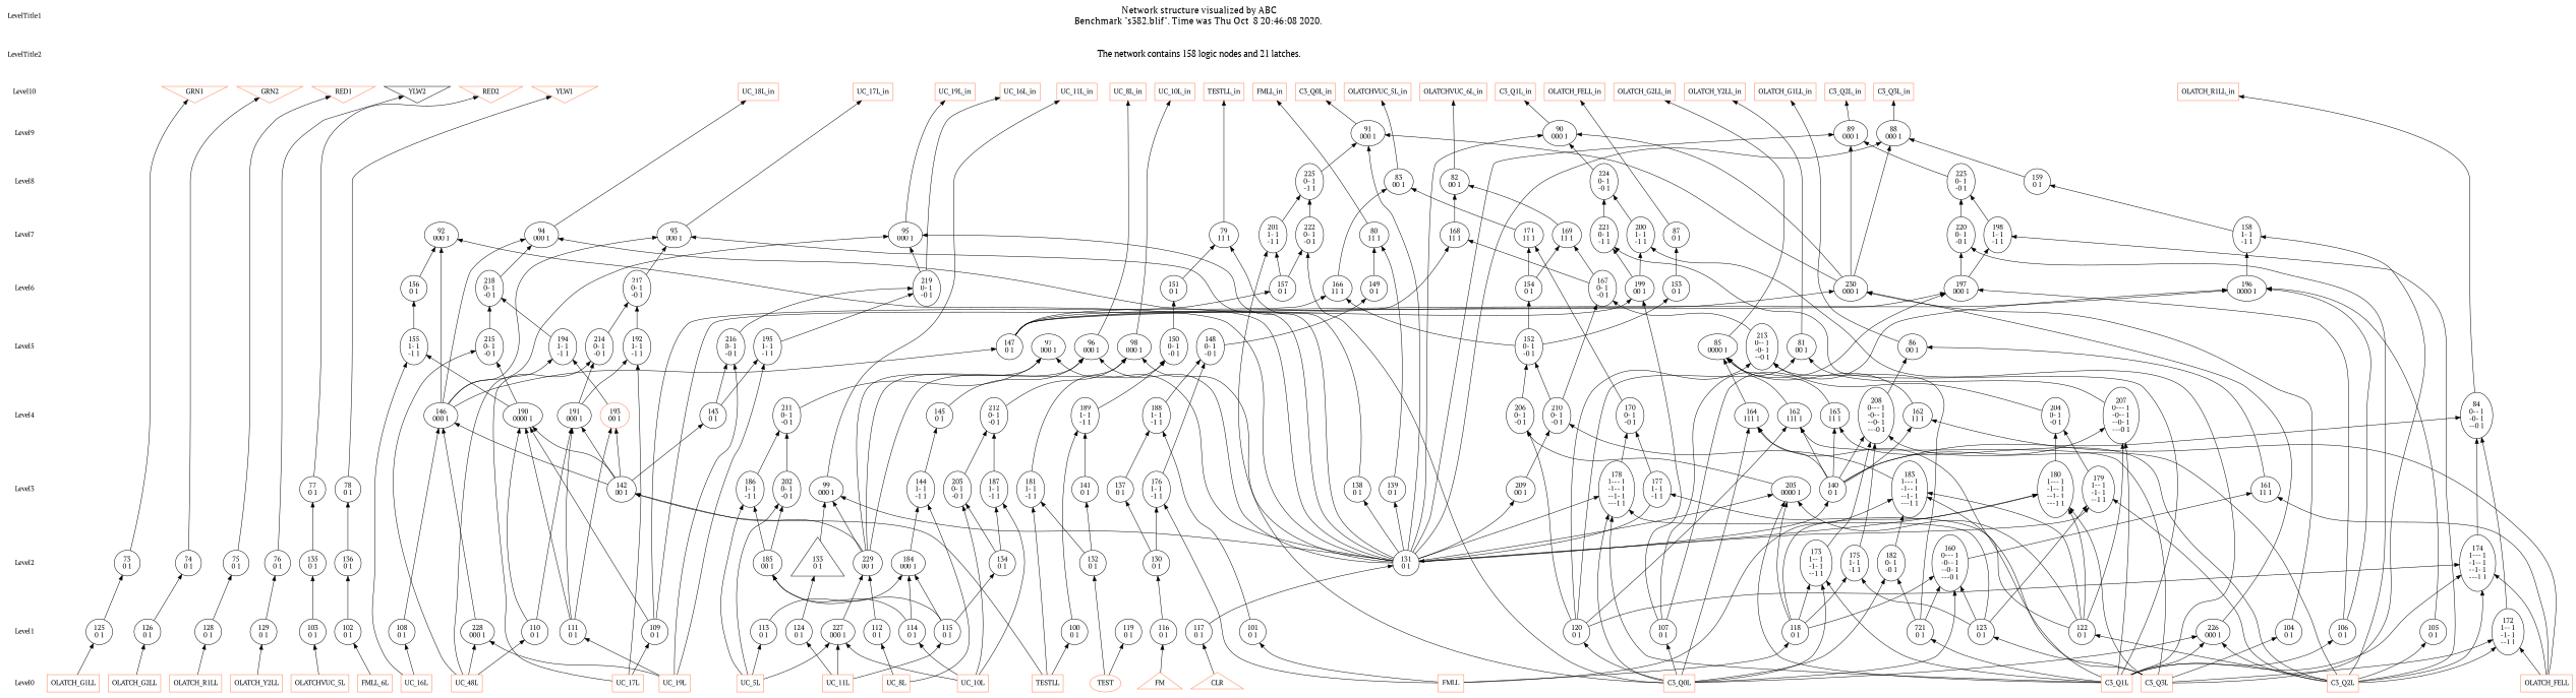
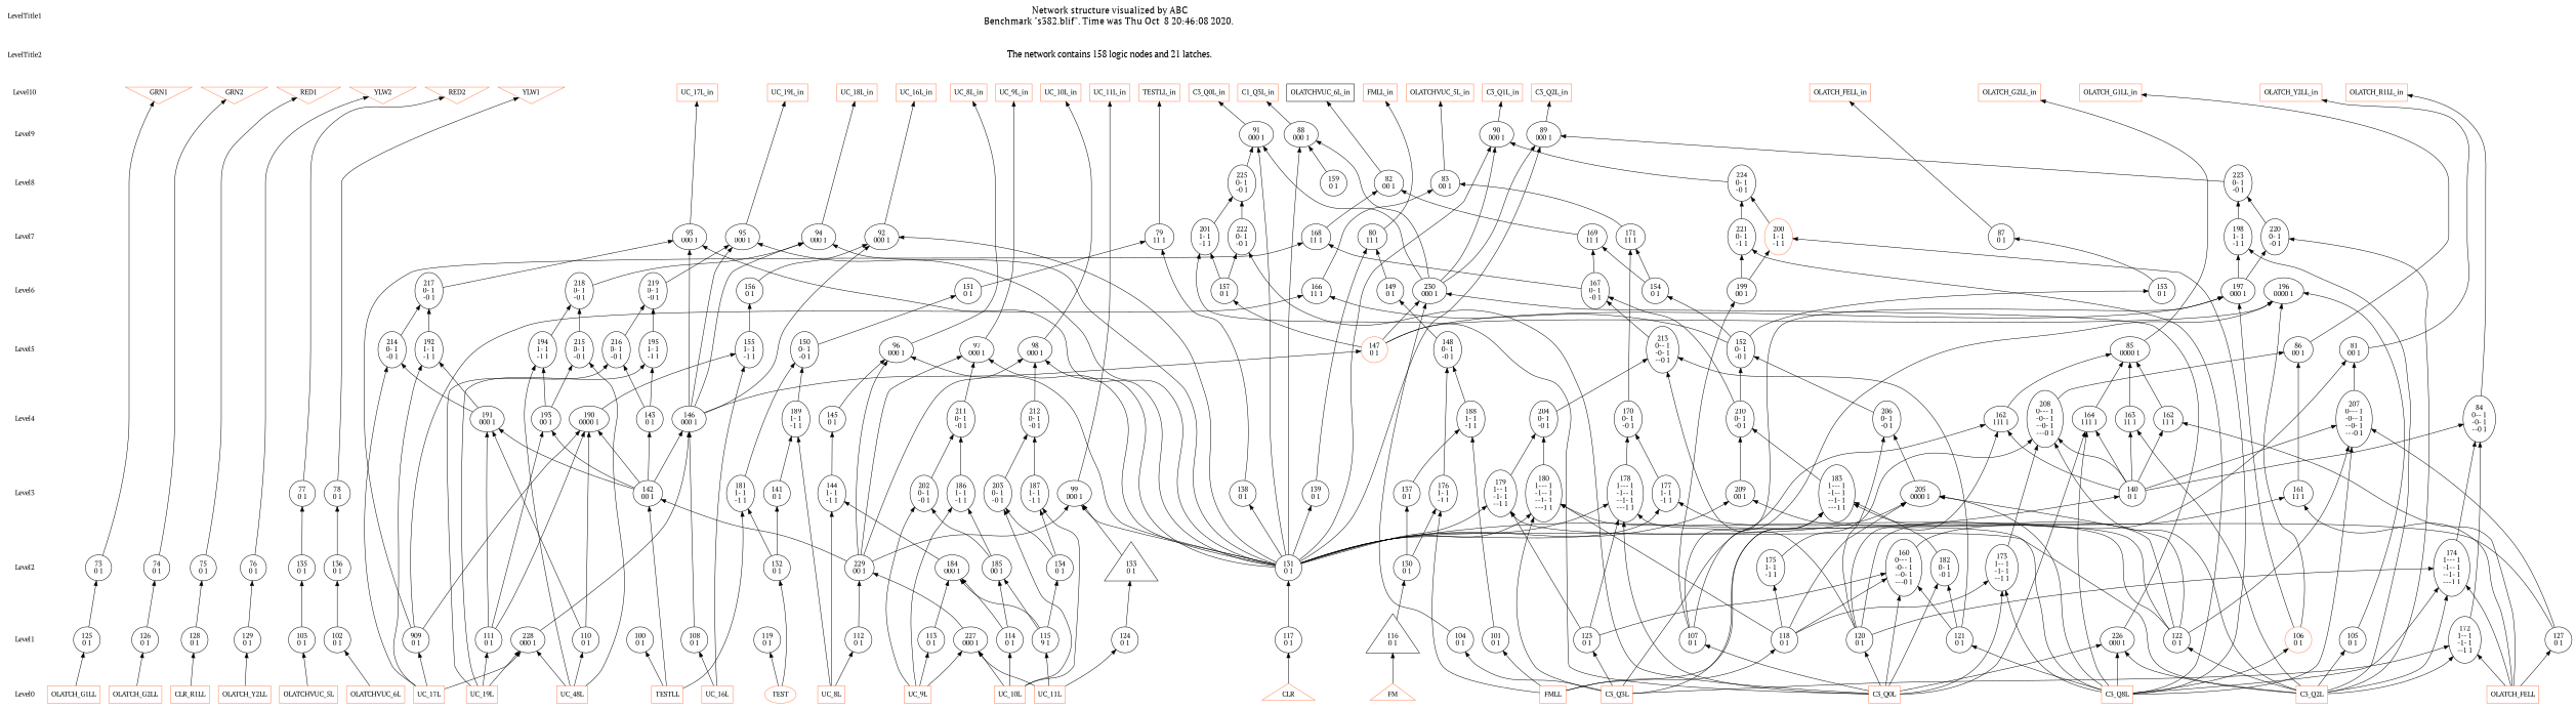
  digraph {
    fontname="PT Serif"
    node [fontname="PT Serif" shape=ellipse]
    edge [dir=back fontname="PT Serif" style=solid]
    LevelTitle1 [shape=plaintext]
    LevelTitle2 [shape=plaintext]
    Level10 [shape=plaintext]
    Level9 [shape=plaintext]
    Level8 [shape=plaintext]
    Level7 [shape=plaintext]
    Level6 [shape=plaintext]
    Level5 [shape=plaintext]
    Level4 [shape=plaintext]
    Level3 [shape=plaintext]
    Level2 [shape=plaintext]
    Level1 [shape=plaintext]
    Level0 [shape=plaintext]
    n14 [fontsize=20 label="Network structure visualized by ABC\nBenchmark \"s382.blif\". Time was Thu Oct  8 20:46:08 2020. " shape=plaintext]
    n15 [fontsize=18 label="The network contains 158 logic nodes and 21 latches.\n" shape=plaintext]
    n16 [color=coral fillcolor=coral label=GRN1 shape=invtriangle]
    n17 [color=coral fillcolor=coral label=GRN2 shape=invtriangle]
    n18 [color=coral fillcolor=coral label=RED1 shape=invtriangle]
-   n19 [color=black fillcolor=coral label=YLW2 shape=invtriangle]
+   n19 [color=coral fillcolor=coral label=YLW2 shape=invtriangle]
    n20 [color=coral fillcolor=coral label=RED2 shape=invtriangle]
    n21 [color=coral fillcolor=coral label=YLW1 shape=invtriangle]
    n22 [color=coral fillcolor=coral label=TESTLL_in shape=box]
    n23 [color=coral fillcolor=coral label=FMLL_in shape=box]
    n24 [color=coral fillcolor=coral label=OLATCH_Y2LL_in shape=box]
-   n25 [color=coral fillcolor=coral label=OLATCHVUC_6L_in shape=box]
+   n25 [color=black fillcolor=coral label=OLATCHVUC_6L_in shape=box]
    n26 [color=coral fillcolor=coral label=OLATCHVUC_5L_in shape=box]
    n27 [color=coral fillcolor=coral label=OLATCH_R1LL_in shape=box]
    n28 [color=coral fillcolor=coral label=OLATCH_G2LL_in shape=box]
    n29 [color=coral fillcolor=coral label=OLATCH_G1LL_in shape=box]
    n30 [color=coral fillcolor=coral label=OLATCH_FELL_in shape=box]
-   n31 [color=coral fillcolor=coral label=C3_Q3L_in shape=box]
+   n31 [color=coral fillcolor=coral label=C1_Q3L_in shape=box]
    n32 [color=coral fillcolor=coral label=C3_Q2L_in shape=box]
    n33 [color=coral fillcolor=coral label=C3_Q1L_in shape=box]
    n34 [color=coral fillcolor=coral label=C3_Q0L_in shape=box]
    n35 [color=coral fillcolor=coral label=UC_16L_in shape=box]
    n36 [color=coral fillcolor=coral label=UC_17L_in shape=box]
    n37 [color=coral fillcolor=coral label=UC_18L_in shape=box]
    n38 [color=coral fillcolor=coral label=UC_19L_in shape=box]
    n39 [color=coral fillcolor=coral label=UC_8L_in shape=box]
+   n40 [color=coral fillcolor=coral label=UC_9L_in shape=box]
    n41 [color=coral fillcolor=coral label=UC_10L_in shape=box]
    n42 [color=coral fillcolor=coral label=UC_11L_in shape=box]
    n43 [label="88\n000 1"]
    n44 [label="89\n000 1"]
    n45 [label="90\n000 1"]
    n46 [label="91\n000 1"]
    n47 [label="82\n00 1"]
    n48 [label="83\n00 1"]
    n49 [label="159\n0 1"]
    n50 [label="223\n0- 1\n-0 1"]
    n51 [label="224\n0- 1\n-0 1"]
-   n52 [label="225\n0- 1\n-1 1"]
+   n52 [label="225\n0- 1\n-0 1"]
    n53 [label="79\n11 1"]
    n54 [label="80\n11 1"]
    n55 [label="87\n0 1"]
    n56 [label="92\n000 1"]
    n57 [label="93\n000 1"]
    n58 [label="94\n000 1"]
    n59 [label="95\n000 1"]
-   n60 [label="158\n1- 1\n-1 1"]
    n61 [label="168\n11 1"]
    n62 [label="169\n11 1"]
    n63 [label="171\n11 1"]
    n64 [label="198\n1- 1\n-1 1"]
-   n65 [label="200\n1- 1\n-1 1"]
+   n65 [label="200\n1- 1\n-1 1" color=coral]
    n66 [label="201\n1- 1\n-1 1"]
    n67 [label="220\n0- 1\n-0 1"]
    n68 [label="221\n0- 1\n-1 1"]
    n69 [label="222\n0- 1\n-0 1"]
    n70 [label="149\n0 1"]
    n71 [label="151\n0 1"]
    n72 [label="153\n0 1"]
    n73 [label="154\n0 1"]
    n74 [label="156\n0 1"]
    n75 [label="157\n0 1"]
    n76 [label="166\n11 1"]
    n77 [label="167\n0- 1\n-0 1"]
    n78 [label="196\n0000 1"]
    n79 [label="197\n000 1"]
    n80 [label="199\n00 1"]
    n81 [label="217\n0- 1\n-0 1"]
    n82 [label="218\n0- 1\n-0 1"]
    n83 [label="219\n0- 1\n-0 1"]
    n84 [label="230\n000 1"]
    n85 [label="81\n00 1"]
    n86 [label="85\n0000 1"]
    n87 [label="86\n00 1"]
    n88 [label="96\n000 1"]
    n89 [label="97\n000 1"]
    n90 [label="98\n000 1"]
-   n91 [label="147\n0 1"]
+   n91 [label="147\n0 1" color=coral]
    n92 [label="148\n0- 1\n-0 1"]
    n93 [label="150\n0- 1\n-0 1"]
    n94 [label="152\n0- 1\n-0 1"]
    n95 [label="155\n1- 1\n-1 1"]
    n96 [label="192\n1- 1\n-1 1"]
    n97 [label="194\n1- 1\n-1 1"]
    n98 [label="195\n1- 1\n-1 1"]
    n99 [label="213\n0-- 1\n-0- 1\n--0 1"]
    n100 [label="214\n0- 1\n-0 1"]
    n101 [label="215\n0- 1\n-0 1"]
    n102 [label="216\n0- 1\n-0 1"]
    n103 [label="84\n0-- 1\n-0- 1\n--0 1"]
    n104 [label="143\n0 1"]
    n105 [label="145\n0 1"]
    n106 [label="146\n000 1"]
    n107 [label="162\n11 1"]
    n108 [label="163\n11 1"]
    n109 [label="164\n111 1"]
    n110 [label="162\n111 1"]
    n111 [label="170\n0- 1\n-0 1"]
    n112 [label="188\n1- 1\n-1 1"]
    n113 [label="189\n1- 1\n-1 1"]
    n114 [label="190\n0000 1"]
    n115 [label="191\n000 1"]
-   n116 [label="193\n00 1" color=coral]
+   n116 [label="193\n00 1"]
    n117 [label="204\n0- 1\n-0 1"]
    n118 [label="206\n0- 1\n-0 1"]
    n119 [label="207\n0--- 1\n-0-- 1\n--0- 1\n---0 1"]
    n120 [label="208\n0--- 1\n-0-- 1\n--0- 1\n---0 1"]
    n121 [label="210\n0- 1\n-0 1"]
    n122 [label="211\n0- 1\n-0 1"]
    n123 [label="212\n0- 1\n-0 1"]
    n124 [label="77\n0 1"]
    n125 [label="78\n0 1"]
    n126 [label="99\n000 1"]
    n127 [label="137\n0 1"]
    n128 [label="138\n0 1"]
    n129 [label="139\n0 1"]
    n130 [label="140\n0 1"]
    n131 [label="141\n0 1"]
    n132 [label="142\n00 1"]
    n133 [label="144\n1- 1\n-1 1"]
    n134 [label="161\n11 1"]
    n135 [label="176\n1- 1\n-1 1"]
    n136 [label="177\n1- 1\n-1 1"]
    n137 [label="178\n1--- 1\n-1-- 1\n--1- 1\n---1 1"]
    n138 [label="179\n1-- 1\n-1- 1\n--1 1"]
    n139 [label="180\n1--- 1\n-1-- 1\n--1- 1\n---1 1"]
    n140 [label="181\n1- 1\n-1 1"]
    n141 [label="183\n1--- 1\n-1-- 1\n--1- 1\n---1 1"]
    n142 [label="186\n1- 1\n-1 1"]
    n143 [label="187\n1- 1\n-1 1"]
    n144 [label="202\n0- 1\n-0 1"]
    n145 [label="203\n0- 1\n-0 1"]
    n146 [label="205\n0000 1"]
    n147 [label="209\n00 1"]
    n148 [label="73\n0 1"]
    n149 [label="74\n0 1"]
    n150 [label="75\n0 1"]
    n151 [label="76\n0 1"]
    n152 [label="130\n0 1"]
    n153 [label="131\n0 1"]
    n154 [label="132\n0 1"]
    n155 [label="133\n0 1" shape=triangle]
    n156 [label="134\n0 1"]
    n157 [label="135\n0 1"]
    n158 [label="136\n0 1"]
    n159 [label="160\n0--- 1\n-0-- 1\n--0- 1\n---0 1"]
    n160 [label="173\n1-- 1\n-1- 1\n--1 1"]
    n161 [label="174\n1--- 1\n-1-- 1\n--1- 1\n---1 1"]
    n162 [label="175\n1- 1\n-1 1"]
    n163 [label="182\n0- 1\n-0 1"]
    n164 [label="184\n000 1"]
    n165 [label="185\n00 1"]
    n166 [label="229\n00 1"]
    n167 [label="100\n0 1"]
    n168 [label="101\n0 1"]
    n169 [label="102\n0 1"]
    n170 [label="103\n0 1"]
    n171 [label="104\n0 1"]
    n172 [label="105\n0 1"]
-   n173 [label="106\n0 1"]
+   n173 [label="106\n0 1" color=coral]
    n174 [label="107\n0 1"]
    n175 [label="108\n0 1"]
-   n176 [label="109\n0 1"]
+   n176 [label="909\n0 1"]
    n177 [label="110\n0 1"]
    n178 [label="111\n0 1"]
    n179 [label="112\n0 1"]
    n180 [label="113\n0 1"]
    n181 [label="114\n0 1"]
-   n182 [label="115\n0 1"]
-   n183 [label="116\n0 1"]
+   n182 [label="115\n9 1"]
+   n183 [label="116\n0 1" shape=triangle]
    n184 [label="117\n0 1"]
    n185 [label="118\n0 1"]
    n186 [label="119\n0 1"]
    n187 [label="120\n0 1"]
-   n188 [label="721\n0 1"]
+   n188 [label="121\n0 1"]
    n189 [label="122\n0 1"]
    n190 [label="123\n0 1"]
    n191 [label="124\n0 1"]
    n192 [label="125\n0 1"]
    n193 [label="126\n0 1"]
+   n194 [label="127\n0 1"]
    n195 [label="128\n0 1"]
    n196 [label="129\n0 1"]
    n197 [label="172\n1-- 1\n-1- 1\n--1 1"]
    n198 [label="226\n000 1"]
    n199 [label="227\n000 1"]
    n200 [label="228\n000 1"]
    n201 [color=coral fillcolor=coral label=FM shape=triangle]
    n202 [color=coral fillcolor=coral label=TEST]
    n203 [color=coral fillcolor=coral label=CLR shape=triangle]
    n204 [color=coral fillcolor=coral label=TESTLL shape=box]
    n205 [color=coral fillcolor=coral label=FMLL shape=box]
    n206 [color=coral fillcolor=coral label=OLATCH_Y2LL shape=box]
-   n207 [color=coral fillcolor=coral label=FMLL_6L shape=box]
+   n207 [color=coral fillcolor=coral label=OLATCHVUC_6L shape=box]
    n208 [color=coral fillcolor=coral label=OLATCHVUC_5L shape=box]
-   n209 [color=coral fillcolor=coral label=OLATCH_R1LL shape=box]
+   n209 [color=coral fillcolor=coral label=CLR_R1LL shape=box]
    n210 [color=coral fillcolor=coral label=OLATCH_G2LL shape=box]
    n211 [color=coral fillcolor=coral label=OLATCH_G1LL shape=box]
    n212 [color=coral fillcolor=coral label=OLATCH_FELL shape=box]
    n213 [color=coral fillcolor=coral label=C3_Q3L shape=box]
    n214 [color=coral fillcolor=coral label=C3_Q2L shape=box]
-   n215 [color=coral fillcolor=coral label=C3_Q1L shape=box]
+   n215 [color=coral fillcolor=coral label=C3_Q8L shape=box]
    n216 [color=coral fillcolor=coral label=C3_Q0L shape=box]
    n217 [color=coral fillcolor=coral label=UC_16L shape=box]
    n218 [color=coral fillcolor=coral label=UC_17L shape=box]
    n219 [color=coral fillcolor=coral label=UC_48L shape=box]
    n220 [color=coral fillcolor=coral label=UC_19L shape=box]
    n221 [color=coral fillcolor=coral label=UC_8L shape=box]
-   n222 [color=coral fillcolor=coral label=UC_5L shape=box]
+   n222 [color=coral fillcolor=coral label=UC_9L shape=box]
    n223 [color=coral fillcolor=coral label=UC_10L shape=box]
    n224 [color=coral fillcolor=coral label=UC_11L shape=box]
    subgraph sub_1 {
      LevelTitle1
      LevelTitle2
      Level10
      Level9
      Level8
      Level7
      Level6
      Level5
      Level4
      Level3
      Level2
      Level1
      Level0
    }
    subgraph sub_2 {
      rank=same
      LevelTitle1
      n14
    }
    subgraph sub_3 {
      rank=same
      LevelTitle2
      n15
    }
    subgraph sub_4 {
      rank=same
      Level10
      n16
      n17
      n18
      n19
      n20
      n21
      n22
      n23
      n24
      n25
      n26
      n27
      n28
      n29
      n30
      n31
      n32
      n33
      n34
      n35
      n36
      n37
      n38
      n39
+     n40
      n41
      n42
    }
    subgraph sub_5 {
      rank=same
      Level9
      n43
      n44
      n45
      n46
    }
    subgraph sub_6 {
      rank=same
      Level8
      n47
      n48
      n49
      n50
      n51
      n52
    }
    subgraph sub_7 {
      rank=same
      Level7
      n53
      n54
      n55
      n56
      n57
      n58
      n59
-     n60
      n61
      n62
      n63
      n64
      n65
      n66
      n67
      n68
      n69
    }
    subgraph sub_8 {
      rank=same
      Level6
      n70
      n71
      n72
      n73
      n74
      n75
      n76
      n77
      n78
      n79
      n80
      n81
      n82
      n83
      n84
    }
    subgraph sub_9 {
      rank=same
      Level5
      n85
      n86
      n87
      n88
      n89
      n90
      n91
      n92
      n93
      n94
      n95
      n96
      n97
      n98
      n99
      n100
      n101
      n102
    }
    subgraph sub_10 {
      rank=same
      Level4
      n103
      n104
      n105
      n106
      n107
      n108
      n109
      n110
      n111
      n112
      n113
      n114
      n115
      n116
      n117
      n118
      n119
      n120
      n121
      n122
      n123
    }
    subgraph sub_11 {
      rank=same
      Level3
      n124
      n125
      n126
      n127
      n128
      n129
      n130
      n131
      n132
      n133
      n134
      n135
      n136
      n137
      n138
      n139
      n140
      n141
      n142
      n143
      n144
      n145
      n146
      n147
    }
    subgraph sub_12 {
      rank=same
      Level2
      n148
      n149
      n150
      n151
      n152
      n153
      n154
      n155
      n156
      n157
      n158
      n159
      n160
      n161
      n162
      n163
      n164
      n165
      n166
    }
    subgraph sub_13 {
      rank=same
      Level1
      n167
      n168
      n169
      n170
      n171
      n172
      n173
      n174
      n175
      n176
      n177
      n178
      n179
      n180
      n181
      n182
      n183
      n184
      n185
      n186
      n187
      n188
      n189
      n190
      n191
      n192
      n193
+     n194
      n195
      n196
      n197
      n198
      n199
      n200
    }
    subgraph sub_14 {
      rank=same
      Level0
      n201
      n202
      n203
      n204
      n205
      n206
      n207
      n208
      n209
      n210
      n211
      n212
      n213
      n214
      n215
      n216
      n217
      n218
      n219
      n220
      n221
      n222
      n223
      n224
    }
    LevelTitle1 -> LevelTitle2 [style=invis]
    LevelTitle2 -> Level10 [style=invis]
    Level10 -> Level9 [style=invis]
    Level9 -> Level8 [style=invis]
    Level8 -> Level7 [style=invis]
    Level7 -> Level6 [style=invis]
    Level6 -> Level5 [style=invis]
    Level5 -> Level4 [style=invis]
    Level4 -> Level3 [style=invis]
    Level3 -> Level2 [style=invis]
    Level2 -> Level1 [style=invis]
    Level1 -> Level0 [style=invis]
    n14 -> n15 [style=invis]
    n15 -> n16 [style=invis]
    n15 -> n17 [style=invis]
    n15 -> n18 [style=invis]
    n15 -> n19 [style=invis]
    n15 -> n20 [style=invis]
    n15 -> n21 [style=invis]
    n15 -> n22 [style=invis]
    n15 -> n23 [style=invis]
    n15 -> n24 [style=invis]
    n15 -> n25 [style=invis]
    n15 -> n26 [style=invis]
    n15 -> n27 [style=invis]
    n15 -> n28 [style=invis]
    n15 -> n29 [style=invis]
    n15 -> n30 [style=invis]
    n15 -> n31 [style=invis]
    n15 -> n32 [style=invis]
    n15 -> n33 [style=invis]
    n15 -> n34 [style=invis]
    n15 -> n35 [style=invis]
    n15 -> n36 [style=invis]
    n15 -> n37 [style=invis]
    n15 -> n38 [style=invis]
    n15 -> n39 [style=invis]
+   n15 -> n40 [style=invis]
    n15 -> n41 [style=invis]
    n15 -> n42 [style=invis]
    n16 -> n17 [style=invis]
    n16 -> n148
    n17 -> n18 [style=invis]
    n17 -> n149
    n18 -> n19 [style=invis]
    n18 -> n150
    n19 -> n20 [style=invis]
    n19 -> n151
    n20 -> n21 [style=invis]
    n20 -> n124
    n21 -> n125
    n22 -> n53
    n23 -> n54
    n24 -> n85
    n25 -> n47
    n26 -> n48
    n27 -> n103
    n28 -> n86
    n29 -> n87
    n30 -> n55
    n31 -> n43
    n32 -> n44
    n33 -> n45
    n34 -> n46
-   n35 -> n83
+   n35 -> n56
    n36 -> n57
    n37 -> n58
    n38 -> n59
    n39 -> n88
+   n40 -> n89
    n41 -> n90
    n42 -> n126
    n43 -> n49
    n43 -> n84
    n43 -> n153
    n44 -> n50
    n44 -> n84
    n44 -> n153
    n45 -> n51
    n45 -> n84
    n45 -> n153
    n46 -> n52
    n46 -> n84
    n46 -> n153
    n47 -> n61
    n47 -> n62
    n48 -> n63
    n48 -> n76
-   n49 -> n60
    n50 -> n64
    n50 -> n67
    n51 -> n65
    n51 -> n68
    n52 -> n66
    n52 -> n69
    n53 -> n71
    n53 -> n128
    n54 -> n70
    n54 -> n129
    n55 -> n72
    n56 -> n74
    n56 -> n106
    n56 -> n153
    n57 -> n81
    n57 -> n106
    n57 -> n153
    n58 -> n82
    n58 -> n106
    n58 -> n153
    n59 -> n83
    n59 -> n106
    n59 -> n153
-   n60 -> n78
-   n60 -> n213
    n61 -> n77
    n61 -> n176
    n62 -> n73
    n62 -> n77
    n63 -> n73
    n63 -> n111
    n64 -> n79
    n64 -> n214
    n65 -> n80
    n65 -> n215
    n66 -> n75
    n66 -> n216
    n67 -> n79
    n67 -> n214
    n68 -> n80
    n68 -> n215
    n69 -> n75
    n69 -> n216
    n70 -> n92
    n71 -> n93
    n72 -> n94
    n73 -> n94
    n74 -> n95
    n75 -> n91
    n76 -> n94
    n76 -> n176
    n77 -> n99
    n77 -> n121
    n78 -> n91
    n78 -> n172
    n78 -> n173
    n78 -> n174
    n79 -> n91
    n79 -> n173
    n79 -> n174
-   n80 -> n91
    n80 -> n174
    n81 -> n96
    n81 -> n100
    n82 -> n97
    n82 -> n101
    n83 -> n98
    n83 -> n102
    n84 -> n91
    n84 -> n171
    n84 -> n198
    n85 -> n119
    n85 -> n187
    n86 -> n107
    n86 -> n108
    n86 -> n109
    n86 -> n110
    n87 -> n120
    n87 -> n134
    n88 -> n105
    n88 -> n153
    n88 -> n166
    n89 -> n122
    n89 -> n153
    n89 -> n166
    n90 -> n123
    n90 -> n153
    n90 -> n166
    n91 -> n106
    n92 -> n112
    n92 -> n135
    n93 -> n113
    n93 -> n140
    n94 -> n118
    n94 -> n121
    n95 -> n114
    n95 -> n217
    n96 -> n115
    n96 -> n218
    n97 -> n116
    n97 -> n219
    n98 -> n104
    n98 -> n220
    n99 -> n117
    n99 -> n187
    n99 -> n188
    n100 -> n115
    n100 -> n218
-   n101 -> n114
+   n101 -> n116
    n101 -> n219
    n102 -> n104
    n102 -> n220
    n103 -> n130
    n103 -> n161
    n103 -> n197
    n104 -> n132
    n105 -> n133
    n106 -> n132
    n106 -> n175
    n106 -> n200
    n107 -> n130
    n107 -> n212
    n108 -> n130
    n108 -> n214
    n109 -> n130
    n109 -> n215
    n109 -> n216
    n110 -> n130
    n110 -> n187
    n110 -> n213
    n111 -> n136
    n111 -> n137
    n112 -> n127
    n112 -> n168
    n113 -> n131
-   n113 -> n167
+   n113 -> n221
    n114 -> n132
    n114 -> n176
    n114 -> n177
    n114 -> n178
    n115 -> n132
    n115 -> n177
    n115 -> n178
    n116 -> n132
    n116 -> n178
    n117 -> n138
    n117 -> n139
    n118 -> n146
    n118 -> n187
    n119 -> n130
    n119 -> n189
+   n119 -> n194
    n119 -> n215
    n120 -> n130
    n120 -> n160
    n120 -> n162
    n120 -> n214
    n121 -> n141
    n121 -> n147
    n122 -> n142
    n122 -> n144
    n123 -> n143
    n123 -> n145
    n124 -> n157
    n125 -> n158
    n126 -> n153
    n126 -> n155
    n126 -> n166
    n127 -> n152
    n128 -> n153
    n129 -> n153
    n130 -> n153
    n131 -> n154
    n132 -> n166
    n132 -> n204
    n133 -> n164
    n133 -> n221
    n134 -> n159
    n134 -> n212
    n135 -> n152
    n135 -> n205
-   n153 -> n136
+   n136 -> n153
    n136 -> n189
    n137 -> n153
    n137 -> n190
    n137 -> n215
    n137 -> n216
    n138 -> n153
    n138 -> n190
    n138 -> n214
    n139 -> n153
    n139 -> n185
    n139 -> n189
    n139 -> n213
    n140 -> n154
    n140 -> n204
    n141 -> n163
    n141 -> n189
    n141 -> n205
    n141 -> n213
    n142 -> n165
    n142 -> n222
    n143 -> n156
    n143 -> n223
    n144 -> n165
    n144 -> n222
    n145 -> n156
    n145 -> n223
    n146 -> n153
    n146 -> n185
    n146 -> n189
    n146 -> n215
    n147 -> n153
+   n147 -> n194
    n148 -> n192
    n149 -> n193
    n150 -> n195
    n151 -> n196
    n152 -> n183
    n153 -> n184
    n154 -> n202
    n155 -> n191
    n156 -> n182
    n157 -> n170
    n158 -> n169
    n159 -> n185
    n159 -> n188
    n159 -> n190
    n159 -> n216
    n160 -> n185
    n160 -> n215
    n160 -> n216
    n161 -> n187
    n161 -> n212
    n161 -> n214
    n161 -> n215
    n162 -> n185
-   n162 -> n190
    n163 -> n188
    n163 -> n216
    n164 -> n180
    n164 -> n181
    n164 -> n182
    n165 -> n181
    n165 -> n182
    n166 -> n179
    n166 -> n199
    n167 -> n204
    n168 -> n205
    n169 -> n207
    n170 -> n208
    n171 -> n213
    n172 -> n214
    n173 -> n215
    n174 -> n216
    n175 -> n217
    n176 -> n218
    n177 -> n219
    n178 -> n220
    n179 -> n221
    n180 -> n222
    n181 -> n223
    n182 -> n224
    n183 -> n201
    n184 -> n203
    n185 -> n205
    n186 -> n202
    n187 -> n216
    n188 -> n215
    n189 -> n214
    n190 -> n213
    n191 -> n224
    n192 -> n211
    n193 -> n210
+   n194 -> n212
    n195 -> n209
    n196 -> n206
    n197 -> n212
    n197 -> n213
    n197 -> n214
    n198 -> n214
    n198 -> n215
    n198 -> n216
    n199 -> n222
    n199 -> n223
    n199 -> n224
+   n200 -> n218
    n200 -> n219
    n200 -> n220
  }
